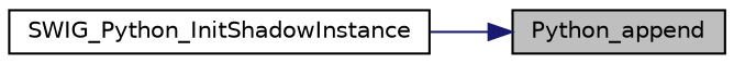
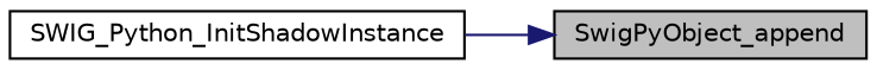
  digraph {
    rankdir=RL
    node [color=black fontname=Helvetica fontsize=10 shape=record style=filled]
-   n1 [fillcolor=grey75 fontcolor=black height=0.2 label=Python_append width=0.4]
+   n1 [fillcolor=grey75 fontcolor=black height=0.2 label=SwigPyObject_append width=0.4]
    n2 [fillcolor=white height=0.2 label=SWIG_Python_InitShadowInstance width=0.4]
    n1 -> n2 [color=midnightblue dir=back fontname=Helvetica fontsize=10 labelfontname=Helvetica labelfontsize=10 style=solid]
  }
